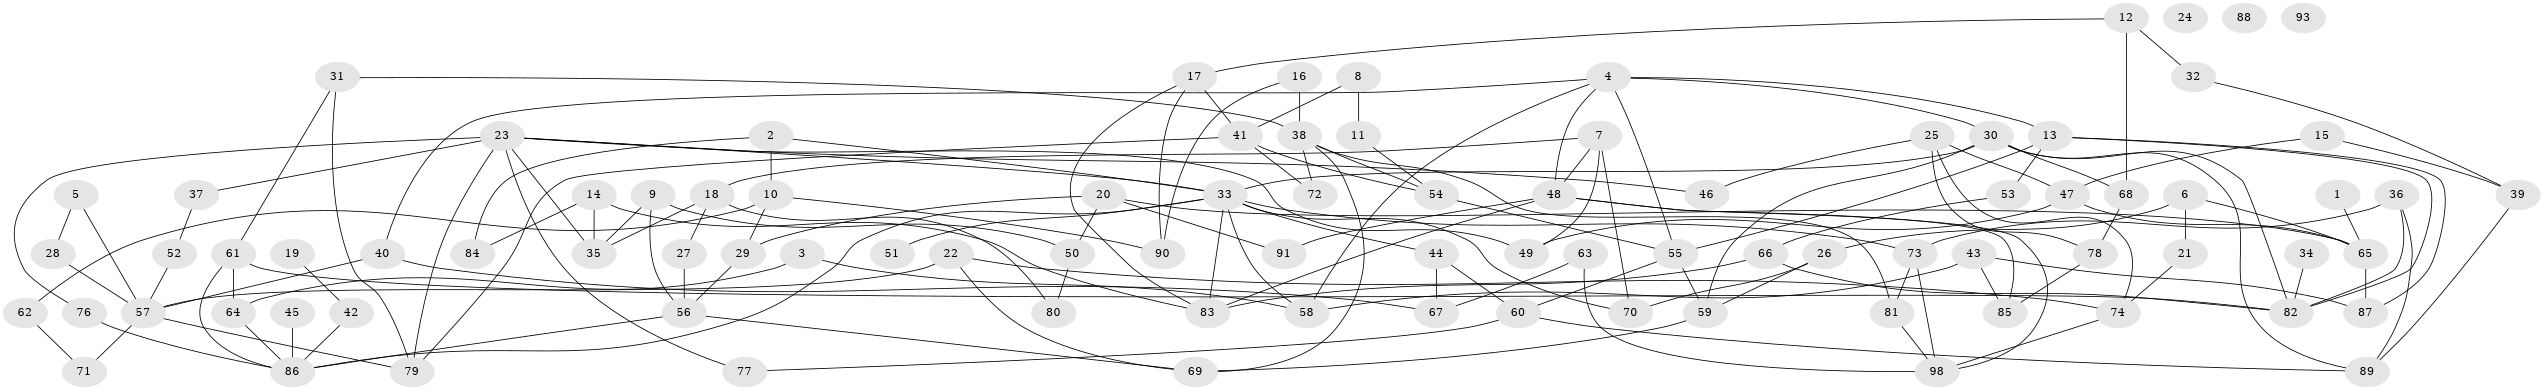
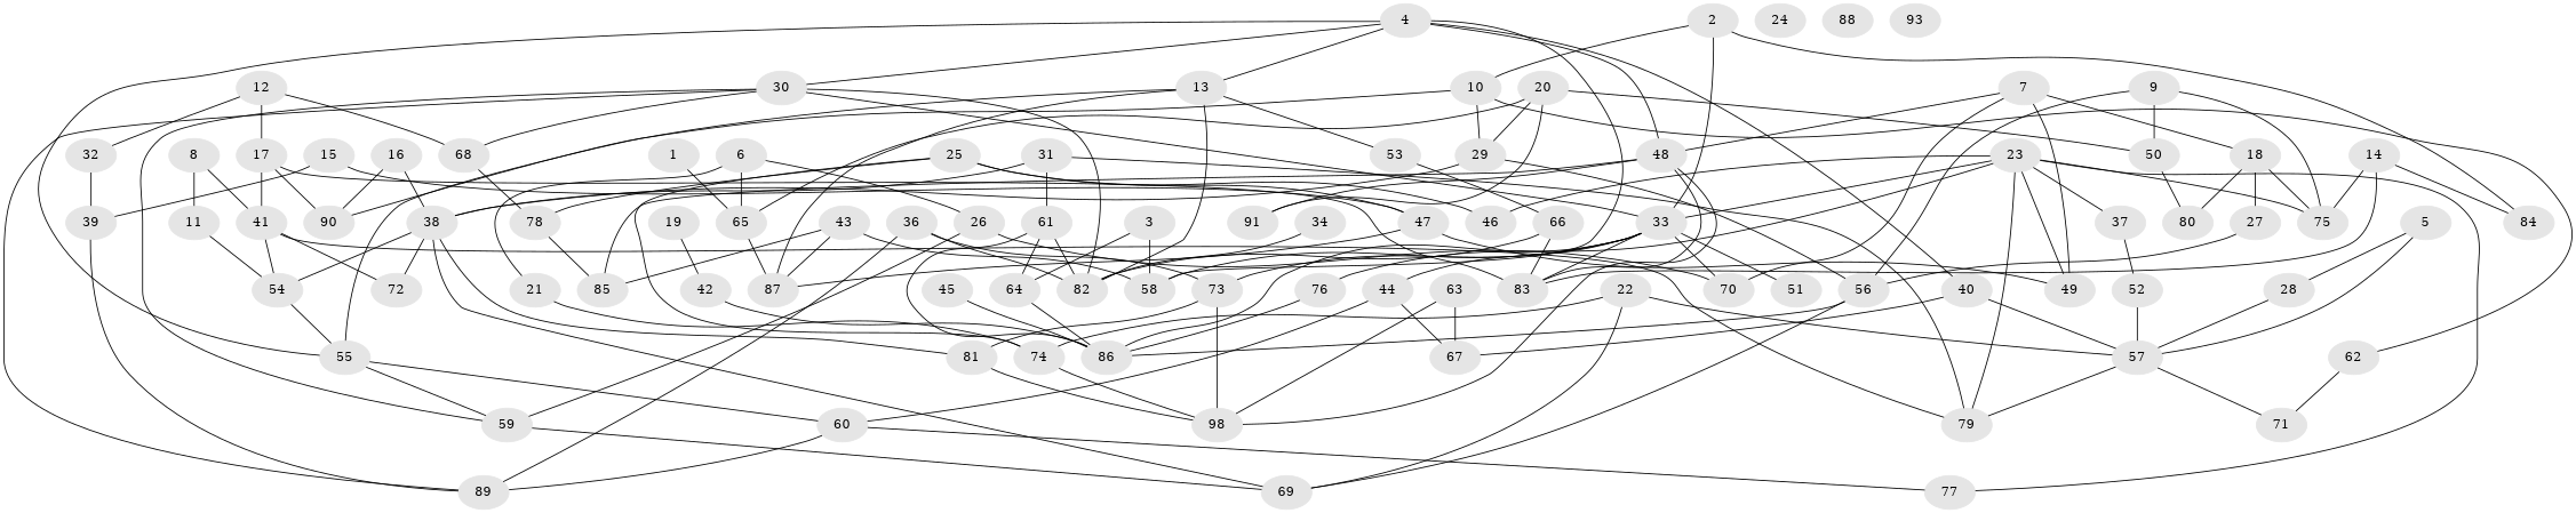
  graph {
    node [color=gray90 style=filled]
    1
    65
    87
    2
    10
    33
    84
    29
    62
    90
    58
    70
    83
    44
    51
    73
    86
    3
    64
    4
    13
    30
    40
    48
    55
    53
    82
    68
    59
    89
    57
    67
    91
    85
    n35 [label=98]
    60
    5
    28
    79
    71
    6
    21
    26
    74
    7
    18
    49
-   75 [label=35]
+   75
    27
    80
    8
    11
    41
    54
    72
    9
    50
    56
    69
    38
    12
    17
    32
    39
    78
    66
    14
    15
    47
    16
    81
    19
    42
    20
    22
    23
    37
    46
    76
    77
    52
    24
    25
    31
    61
    34
    36
    43
    45
    63
    88
    93
    1 -- 65
    65 -- 87
    2 -- 10
    2 -- 33
    2 -- 84
    10 -- 29
    10 -- 62
    10 -- 90
    33 -- 58
    33 -- 70
    33 -- 83
    33 -- 44
    33 -- 51
    33 -- 73
    33 -- 86
    29 -- 56
+   29 -- 38
    62 -- 71
    44 -- 67
    44 -- 60
    73 -- n35
    73 -- 81
    3 -- 58
    3 -- 64
    64 -- 86
    4 -- 58
    4 -- 13
    4 -- 30
    4 -- 40
    4 -- 48
    4 -- 55
    13 -- 87
    13 -- 55
    13 -- 53
    13 -- 82
    30 -- 33
    30 -- 82
    30 -- 68
    30 -- 59
    30 -- 89
    40 -- 57
    40 -- 67
    48 -- 83
    48 -- 91
    48 -- 85
    48 -- n35
    55 -- 59
    55 -- 60
    53 -- 66
    68 -- 78
    59 -- 69
    57 -- 79
    57 -- 71
    60 -- 89
    60 -- 77
    5 -- 57
    5 -- 28
    28 -- 57
    6 -- 65
    6 -- 21
    6 -- 26
    21 -- 74
    26 -- 70
    26 -- 59
    74 -- n35
    7 -- 70
    7 -- 48
    7 -- 18
    7 -- 49
    18 -- 75
    18 -- 27
    18 -- 80
    27 -- 56
    8 -- 11
    8 -- 41
    11 -- 54
    41 -- 79
    41 -- 54
    41 -- 72
    54 -- 55
    9 -- 75
    9 -- 50
    9 -- 56
    50 -- 80
    56 -- 86
    56 -- 69
    38 -- 54
    38 -- 72
    38 -- 69
    38 -- 81
    12 -- 68
    12 -- 17
    12 -- 32
    17 -- 90
    17 -- 83
    17 -- 41
    32 -- 39
    39 -- 89
    78 -- 85
    66 -- 83
    66 -- 82
    14 -- 84
    14 -- 83
    14 -- 75
    15 -- 39
    15 -- 47
-   47 -- 65
+   47 -- 87
    47 -- 49
    16 -- 90
    16 -- 38
    81 -- n35
    19 -- 42
    42 -- 86
    20 -- 65
    20 -- 29
    20 -- 91
    20 -- 50
    22 -- 57
    22 -- 74
    22 -- 69
    23 -- 33
    23 -- 79
    23 -- 49
    23 -- 75
    23 -- 37
    23 -- 46
    23 -- 76
    23 -- 77
    37 -- 52
    76 -- 86
    52 -- 57
    25 -- 74
    25 -- 78
    25 -- 47
    25 -- 46
    31 -- 79
    31 -- 38
    31 -- 61
    61 -- 86
    61 -- 64
    61 -- 82
    34 -- 82
    36 -- 73
    36 -- 82
    36 -- 89
    43 -- 87
    43 -- 58
    43 -- 85
    45 -- 86
    63 -- 67
    63 -- n35
  }
